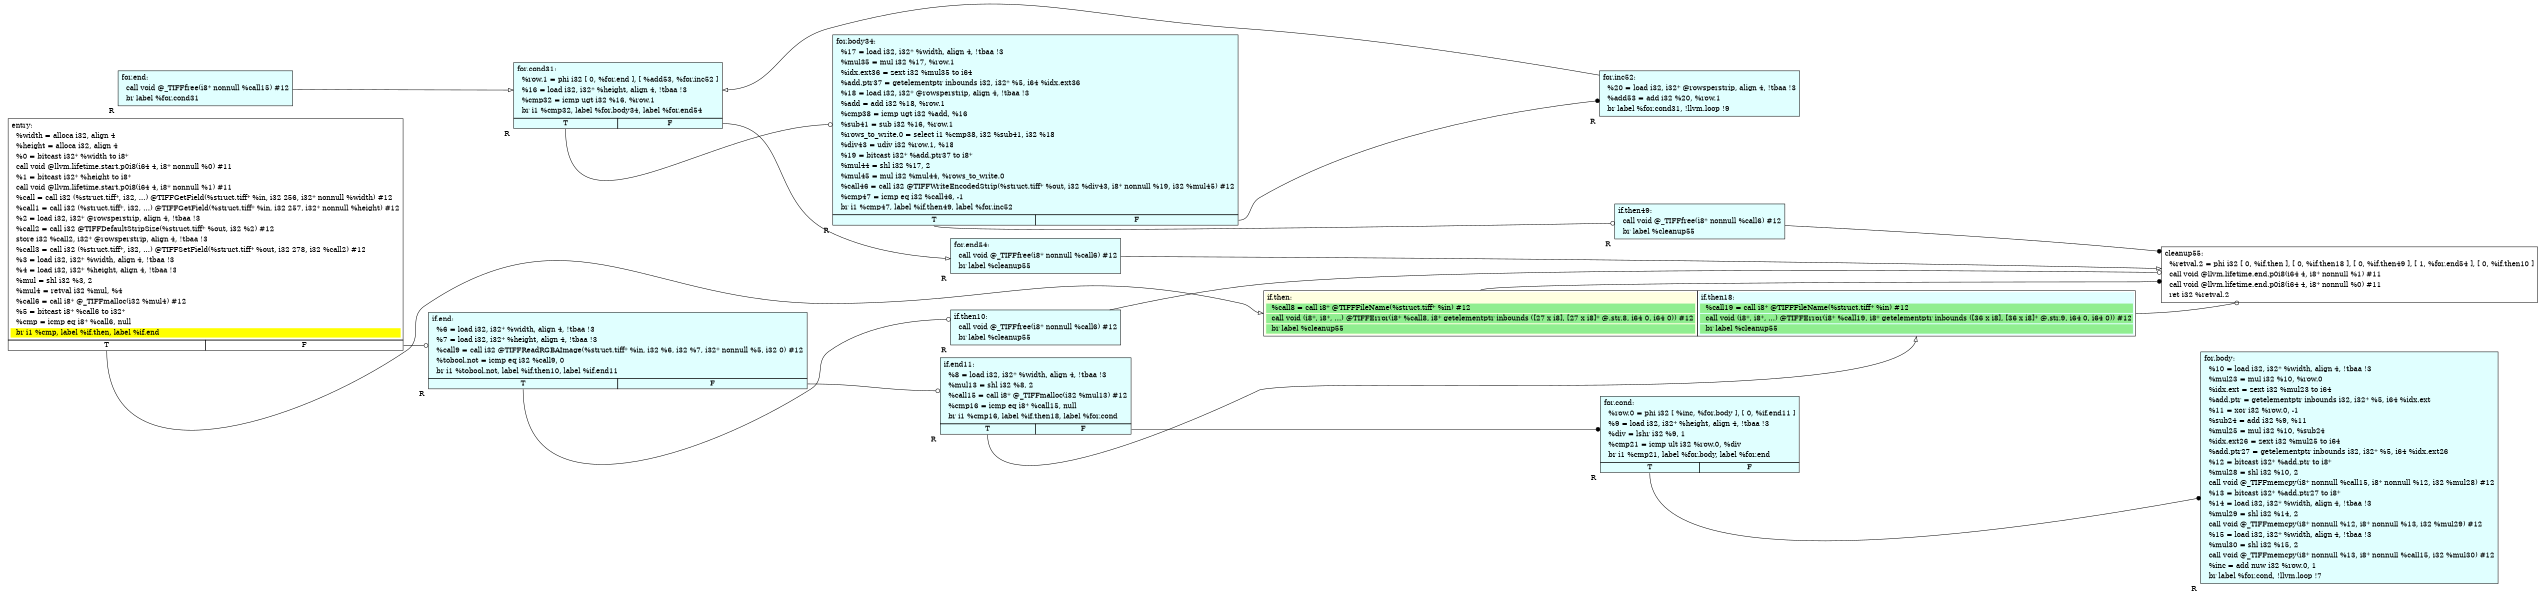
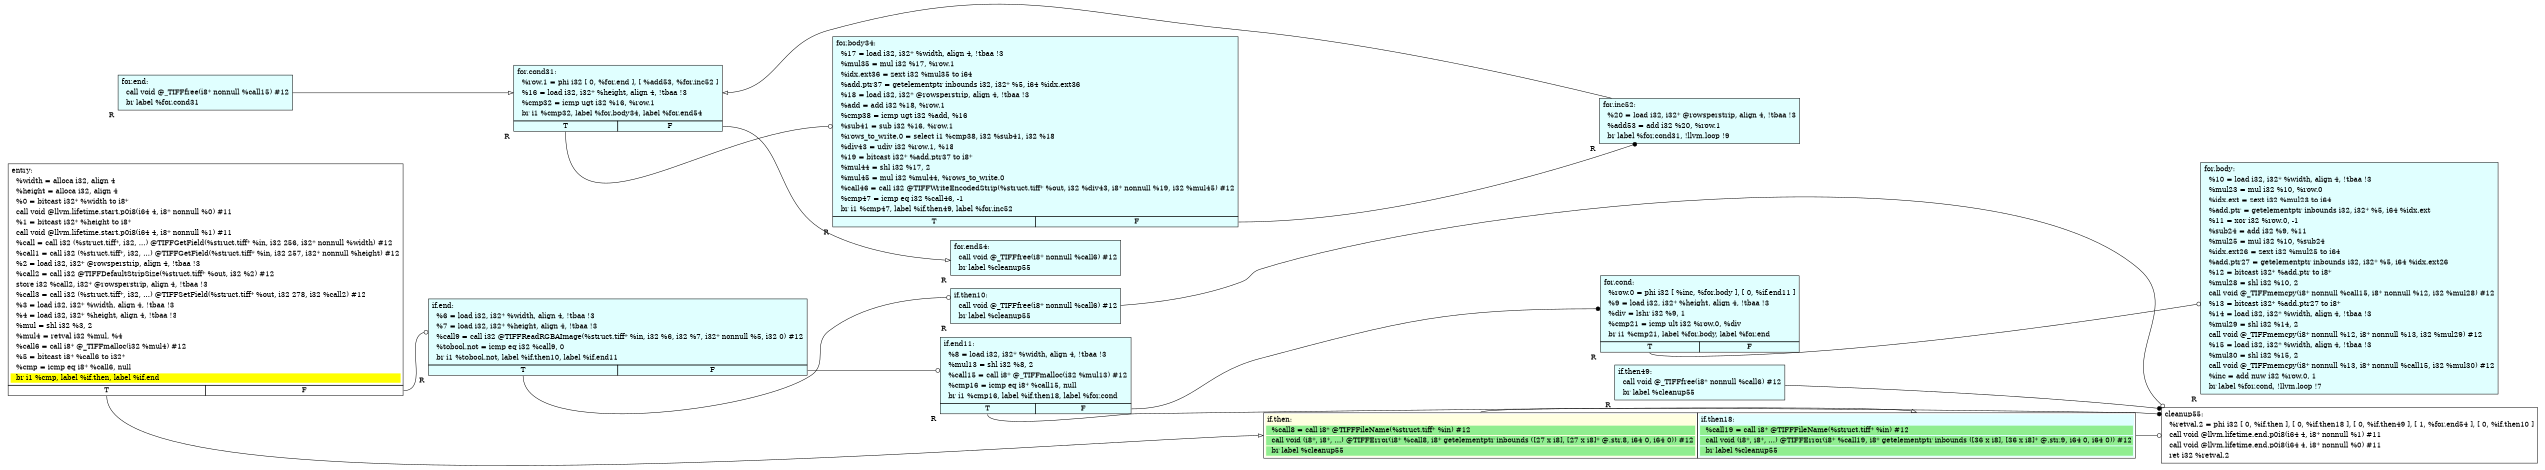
  digraph {
    rankdir=LR
    node [shape=none xlabel=R]
    edge [arrowhead=odot headport=f tailport=fT]
    n1 [label=<<table border="0" cellspacing="0"> <tr><td port="f1" border="1" colspan="2"><table bgcolor="LightYellow" border="0"> <tr><td align="left">if.then:</td></tr> <tr><td bgcolor="lightgreen" align="left">  %call8 = call i8* @TIFFFileName(%struct.tiff* %in) #12</td></tr> <tr><td bgcolor="lightgreen" align="left">  call void (i8*, i8*, ...) @TIFFError(i8* %call8, i8* getelementptr inbounds ([27 x i8], [27 x i8]* @.str.8, i64 0, i64 0)) #12</td></tr> <tr><td bgcolor="lightgreen" align="left">  br label %cleanup55</td></tr> </table> </td> <td port="f2" border="1" colspan="2"><table bgcolor="LightCyan" border="0"> <tr><td align="left">if.then18:</td></tr> <tr><td bgcolor="lightgreen" align="left">  %call19 = call i8* @TIFFFileName(%struct.tiff* %in) #12</td></tr> <tr><td bgcolor="lightgreen" align="left">  call void (i8*, i8*, ...) @TIFFError(i8* %call19, i8* getelementptr inbounds ([36 x i8], [36 x i8]* @.str.9, i64 0, i64 0)) #12</td></tr> <tr><td bgcolor="lightgreen" align="left">  br label %cleanup55</td></tr> </table> </td></tr> </table>> xlabel=""]
    n2 [label=<<table  border="0" cellspacing="0"> <tr><td port="f" border="1"><table border="0"> <tr><td align="left">cleanup55:</td></tr> <tr><td align="left">  %retval.2 = phi i32 [ 0, %if.then ], [ 0, %if.then18 ], [ 0, %if.then49 ], [ 1, %for.end54 ], [ 0, %if.then10 ]</td></tr> <tr><td align="left">  call void @llvm.lifetime.end.p0i8(i64 4, i8* nonnull %1) #11</td></tr> <tr><td align="left">  call void @llvm.lifetime.end.p0i8(i64 4, i8* nonnull %0) #11</td></tr> <tr><td align="left">  ret i32 %retval.2</td></tr> </table> </td></tr> </table>> xlabel=""]
    n3 [label=<<table  border="0" cellspacing="0"> <tr><td port="f" border="1" colspan="2"><table border="0"> <tr><td align="left">entry:</td></tr> <tr><td align="left">  %width = alloca i32, align 4</td></tr> <tr><td align="left">  %height = alloca i32, align 4</td></tr> <tr><td align="left">  %0 = bitcast i32* %width to i8*</td></tr> <tr><td align="left">  call void @llvm.lifetime.start.p0i8(i64 4, i8* nonnull %0) #11</td></tr> <tr><td align="left">  %1 = bitcast i32* %height to i8*</td></tr> <tr><td align="left">  call void @llvm.lifetime.start.p0i8(i64 4, i8* nonnull %1) #11</td></tr> <tr><td align="left">  %call = call i32 (%struct.tiff*, i32, ...) @TIFFGetField(%struct.tiff* %in, i32 256, i32* nonnull %width) #12</td></tr> <tr><td align="left">  %call1 = call i32 (%struct.tiff*, i32, ...) @TIFFGetField(%struct.tiff* %in, i32 257, i32* nonnull %height) #12</td></tr> <tr><td align="left">  %2 = load i32, i32* @rowsperstrip, align 4, !tbaa !3</td></tr> <tr><td align="left">  %call2 = call i32 @TIFFDefaultStripSize(%struct.tiff* %out, i32 %2) #12</td></tr> <tr><td align="left">  store i32 %call2, i32* @rowsperstrip, align 4, !tbaa !3</td></tr> <tr><td align="left">  %call3 = call i32 (%struct.tiff*, i32, ...) @TIFFSetField(%struct.tiff* %out, i32 278, i32 %call2) #12</td></tr> <tr><td align="left">  %3 = load i32, i32* %width, align 4, !tbaa !3</td></tr> <tr><td align="left">  %4 = load i32, i32* %height, align 4, !tbaa !3</td></tr> <tr><td align="left">  %mul = shl i32 %3, 2</td></tr> <tr><td align="left">  %mul4 = retval i32 %mul, %4</td></tr> <tr><td align="left">  %call6 = call i8* @_TIFFmalloc(i32 %mul4) #12</td></tr> <tr><td align="left">  %5 = bitcast i8* %call6 to i32*</td></tr> <tr><td align="left">  %cmp = icmp eq i8* %call6, null</td></tr> <tr><td bgcolor="yellow" align="left">  br i1 %cmp, label %if.then, label %if.end</td></tr> </table> </td></tr> <tr><td border="1" port="fT">T</td><td border="1" port="fF">F</td></tr> </table>> xlabel=""]
    n4 [label=<<table  bgcolor="LightCyan"  border="0" cellspacing="0"> <tr><td port="f" border="1" colspan="2"><table border="0"> <tr><td align="left">if.end:</td></tr> <tr><td align="left">  %6 = load i32, i32* %width, align 4, !tbaa !3</td></tr> <tr><td align="left">  %7 = load i32, i32* %height, align 4, !tbaa !3</td></tr> <tr><td align="left">  %call9 = call i32 @TIFFReadRGBAImage(%struct.tiff* %in, i32 %6, i32 %7, i32* nonnull %5, i32 0) #12</td></tr> <tr><td align="left">  %tobool.not = icmp eq i32 %call9, 0</td></tr> <tr><td align="left">  br i1 %tobool.not, label %if.then10, label %if.end11</td></tr> </table> </td></tr> <tr><td border="1" port="fT">T</td><td border="1" port="fF">F</td></tr> </table>>]
    n5 [label=<<table  bgcolor="LightCyan"  border="0" cellspacing="0"> <tr><td port="f" border="1"><table border="0"> <tr><td align="left">if.then10:</td></tr> <tr><td align="left">  call void @_TIFFfree(i8* nonnull %call6) #12</td></tr> <tr><td align="left">  br label %cleanup55</td></tr> </table> </td></tr> </table>>]
    n6 [label=<<table  bgcolor="LightCyan"  border="0" cellspacing="0"> <tr><td port="f" border="1" colspan="2"><table border="0"> <tr><td align="left">if.end11:</td></tr> <tr><td align="left">  %8 = load i32, i32* %width, align 4, !tbaa !3</td></tr> <tr><td align="left">  %mul13 = shl i32 %8, 2</td></tr> <tr><td align="left">  %call15 = call i8* @_TIFFmalloc(i32 %mul13) #12</td></tr> <tr><td align="left">  %cmp16 = icmp eq i8* %call15, null</td></tr> <tr><td align="left">  br i1 %cmp16, label %if.then18, label %for.cond</td></tr> </table> </td></tr> <tr><td border="1" port="fT">T</td><td border="1" port="fF">F</td></tr> </table>>]
    n7 [label=<<table  bgcolor="LightCyan"  border="0" cellspacing="0"> <tr><td port="f" border="1" colspan="2"><table border="0"> <tr><td align="left">for.cond:</td></tr> <tr><td align="left">  %row.0 = phi i32 [ %inc, %for.body ], [ 0, %if.end11 ]</td></tr> <tr><td align="left">  %9 = load i32, i32* %height, align 4, !tbaa !3</td></tr> <tr><td align="left">  %div = lshr i32 %9, 1</td></tr> <tr><td align="left">  %cmp21 = icmp ult i32 %row.0, %div</td></tr> <tr><td align="left">  br i1 %cmp21, label %for.body, label %for.end</td></tr> </table> </td></tr> <tr><td border="1" port="fT">T</td><td border="1" port="fF">F</td></tr> </table>>]
    n8 [label=<<table  bgcolor="LightCyan"  border="0" cellspacing="0"> <tr><td port="f" border="1"><table border="0"> <tr><td align="left">for.body:</td></tr> <tr><td align="left">  %10 = load i32, i32* %width, align 4, !tbaa !3</td></tr> <tr><td align="left">  %mul23 = mul i32 %10, %row.0</td></tr> <tr><td align="left">  %idx.ext = zext i32 %mul23 to i64</td></tr> <tr><td align="left">  %add.ptr = getelementptr inbounds i32, i32* %5, i64 %idx.ext</td></tr> <tr><td align="left">  %11 = xor i32 %row.0, -1</td></tr> <tr><td align="left">  %sub24 = add i32 %9, %11</td></tr> <tr><td align="left">  %mul25 = mul i32 %10, %sub24</td></tr> <tr><td align="left">  %idx.ext26 = zext i32 %mul25 to i64</td></tr> <tr><td align="left">  %add.ptr27 = getelementptr inbounds i32, i32* %5, i64 %idx.ext26</td></tr> <tr><td align="left">  %12 = bitcast i32* %add.ptr to i8*</td></tr> <tr><td align="left">  %mul28 = shl i32 %10, 2</td></tr> <tr><td align="left">  call void @_TIFFmemcpy(i8* nonnull %call15, i8* nonnull %12, i32 %mul28) #12</td></tr> <tr><td align="left">  %13 = bitcast i32* %add.ptr27 to i8*</td></tr> <tr><td align="left">  %14 = load i32, i32* %width, align 4, !tbaa !3</td></tr> <tr><td align="left">  %mul29 = shl i32 %14, 2</td></tr> <tr><td align="left">  call void @_TIFFmemcpy(i8* nonnull %12, i8* nonnull %13, i32 %mul29) #12</td></tr> <tr><td align="left">  %15 = load i32, i32* %width, align 4, !tbaa !3</td></tr> <tr><td align="left">  %mul30 = shl i32 %15, 2</td></tr> <tr><td align="left">  call void @_TIFFmemcpy(i8* nonnull %13, i8* nonnull %call15, i32 %mul30) #12</td></tr> <tr><td align="left">  %inc = add nuw i32 %row.0, 1</td></tr> <tr><td align="left">  br label %for.cond, !llvm.loop !7</td></tr> </table> </td></tr> </table>>]
    n9 [label=<<table  bgcolor="LightCyan"  border="0" cellspacing="0"> <tr><td port="f" border="1"><table border="0"> <tr><td align="left">for.end:</td></tr> <tr><td align="left">  call void @_TIFFfree(i8* nonnull %call15) #12</td></tr> <tr><td align="left">  br label %for.cond31</td></tr> </table> </td></tr> </table>>]
    n10 [label=<<table  bgcolor="LightCyan"  border="0" cellspacing="0"> <tr><td port="f" border="1" colspan="2"><table border="0"> <tr><td align="left">for.cond31:</td></tr> <tr><td align="left">  %row.1 = phi i32 [ 0, %for.end ], [ %add53, %for.inc52 ]</td></tr> <tr><td align="left">  %16 = load i32, i32* %height, align 4, !tbaa !3</td></tr> <tr><td align="left">  %cmp32 = icmp ugt i32 %16, %row.1</td></tr> <tr><td align="left">  br i1 %cmp32, label %for.body34, label %for.end54</td></tr> </table> </td></tr> <tr><td border="1" port="fT">T</td><td border="1" port="fF">F</td></tr> </table>>]
    n11 [label=<<table  bgcolor="LightCyan"  border="0" cellspacing="0"> <tr><td port="f" border="1" colspan="2"><table border="0"> <tr><td align="left">for.body34:</td></tr> <tr><td align="left">  %17 = load i32, i32* %width, align 4, !tbaa !3</td></tr> <tr><td align="left">  %mul35 = mul i32 %17, %row.1</td></tr> <tr><td align="left">  %idx.ext36 = zext i32 %mul35 to i64</td></tr> <tr><td align="left">  %add.ptr37 = getelementptr inbounds i32, i32* %5, i64 %idx.ext36</td></tr> <tr><td align="left">  %18 = load i32, i32* @rowsperstrip, align 4, !tbaa !3</td></tr> <tr><td align="left">  %add = add i32 %18, %row.1</td></tr> <tr><td align="left">  %cmp38 = icmp ugt i32 %add, %16</td></tr> <tr><td align="left">  %sub41 = sub i32 %16, %row.1</td></tr> <tr><td align="left">  %rows_to_write.0 = select i1 %cmp38, i32 %sub41, i32 %18</td></tr> <tr><td align="left">  %div43 = udiv i32 %row.1, %18</td></tr> <tr><td align="left">  %19 = bitcast i32* %add.ptr37 to i8*</td></tr> <tr><td align="left">  %mul44 = shl i32 %17, 2</td></tr> <tr><td align="left">  %mul45 = mul i32 %mul44, %rows_to_write.0</td></tr> <tr><td align="left">  %call46 = call i32 @TIFFWriteEncodedStrip(%struct.tiff* %out, i32 %div43, i8* nonnull %19, i32 %mul45) #12</td></tr> <tr><td align="left">  %cmp47 = icmp eq i32 %call46, -1</td></tr> <tr><td align="left">  br i1 %cmp47, label %if.then49, label %for.inc52</td></tr> </table> </td></tr> <tr><td border="1" port="fT">T</td><td border="1" port="fF">F</td></tr> </table>>]
    n12 [label=<<table  bgcolor="LightCyan"  border="0" cellspacing="0"> <tr><td port="f" border="1"><table border="0"> <tr><td align="left">for.end54:</td></tr> <tr><td align="left">  call void @_TIFFfree(i8* nonnull %call6) #12</td></tr> <tr><td align="left">  br label %cleanup55</td></tr> </table> </td></tr> </table>>]
    n13 [label=<<table  bgcolor="LightCyan"  border="0" cellspacing="0"> <tr><td port="f" border="1"><table border="0"> <tr><td align="left">if.then49:</td></tr> <tr><td align="left">  call void @_TIFFfree(i8* nonnull %call6) #12</td></tr> <tr><td align="left">  br label %cleanup55</td></tr> </table> </td></tr> </table>>]
    n14 [label=<<table  bgcolor="LightCyan"  border="0" cellspacing="0"> <tr><td port="f" border="1"><table border="0"> <tr><td align="left">for.inc52:</td></tr> <tr><td align="left">  %20 = load i32, i32* @rowsperstrip, align 4, !tbaa !3</td></tr> <tr><td align="left">  %add53 = add i32 %20, %row.1</td></tr> <tr><td align="left">  br label %for.cond31, !llvm.loop !9</td></tr> </table> </td></tr> </table>>]
    n1 -> n2 [arrowhead=dot tailport=f1]
    n1 -> n2 [tailport=f2]
    n3 -> n1 [arrowhead=onormal headport=f1]
    n3 -> n4 [tailport=fF]
    n4 -> n5
    n4 -> n6 [tailport=fF]
    n5 -> n2 [tailport=f]
    n6 -> n1 [arrowhead=onormal headport=f2]
    n6 -> n7 [arrowhead=dot tailport=fF]
-   n7 -> n8 [arrowhead=dot]
+   n7 -> n8
    n9 -> n10 [arrowhead=onormal tailport=f]
    n10 -> n11
    n10 -> n12 [arrowhead=onormal tailport=fF]
-   n11 -> n13
    n11 -> n14 [arrowhead=dot tailport=fF]
-   n12 -> n2 [arrowhead=onormal tailport=f]
    n13 -> n2 [arrowhead=dot tailport=f]
    n14 -> n10 [arrowhead=onormal tailport=f]
  }
